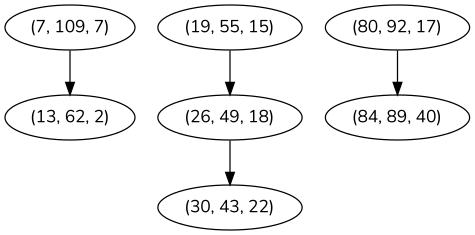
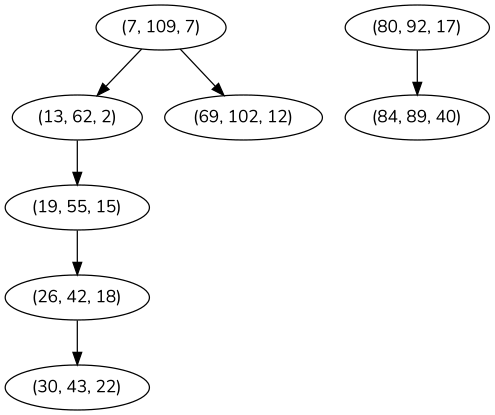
  digraph {
    fontname=Nunito
    node [fontname=Nunito]
    edge [fontname=Nunito]
    n1 [label="(13, 62, 2)"]
    "(7, 109, 7)"
+   "(69, 102, 12)"
    "(19, 55, 15)"
-   "(26, 49, 18)"
+   "(26, 49, 18)" [label="(26, 42, 18)"]
    "(30, 43, 22)"
    n7 [label="(84, 89, 40)"]
    "(80, 92, 17)"
+   n1 -> "(19, 55, 15)"
    "(7, 109, 7)" -> n1
+   "(7, 109, 7)" -> "(69, 102, 12)"
    "(19, 55, 15)" -> "(26, 49, 18)"
    "(26, 49, 18)" -> "(30, 43, 22)"
    "(80, 92, 17)" -> n7
  }
